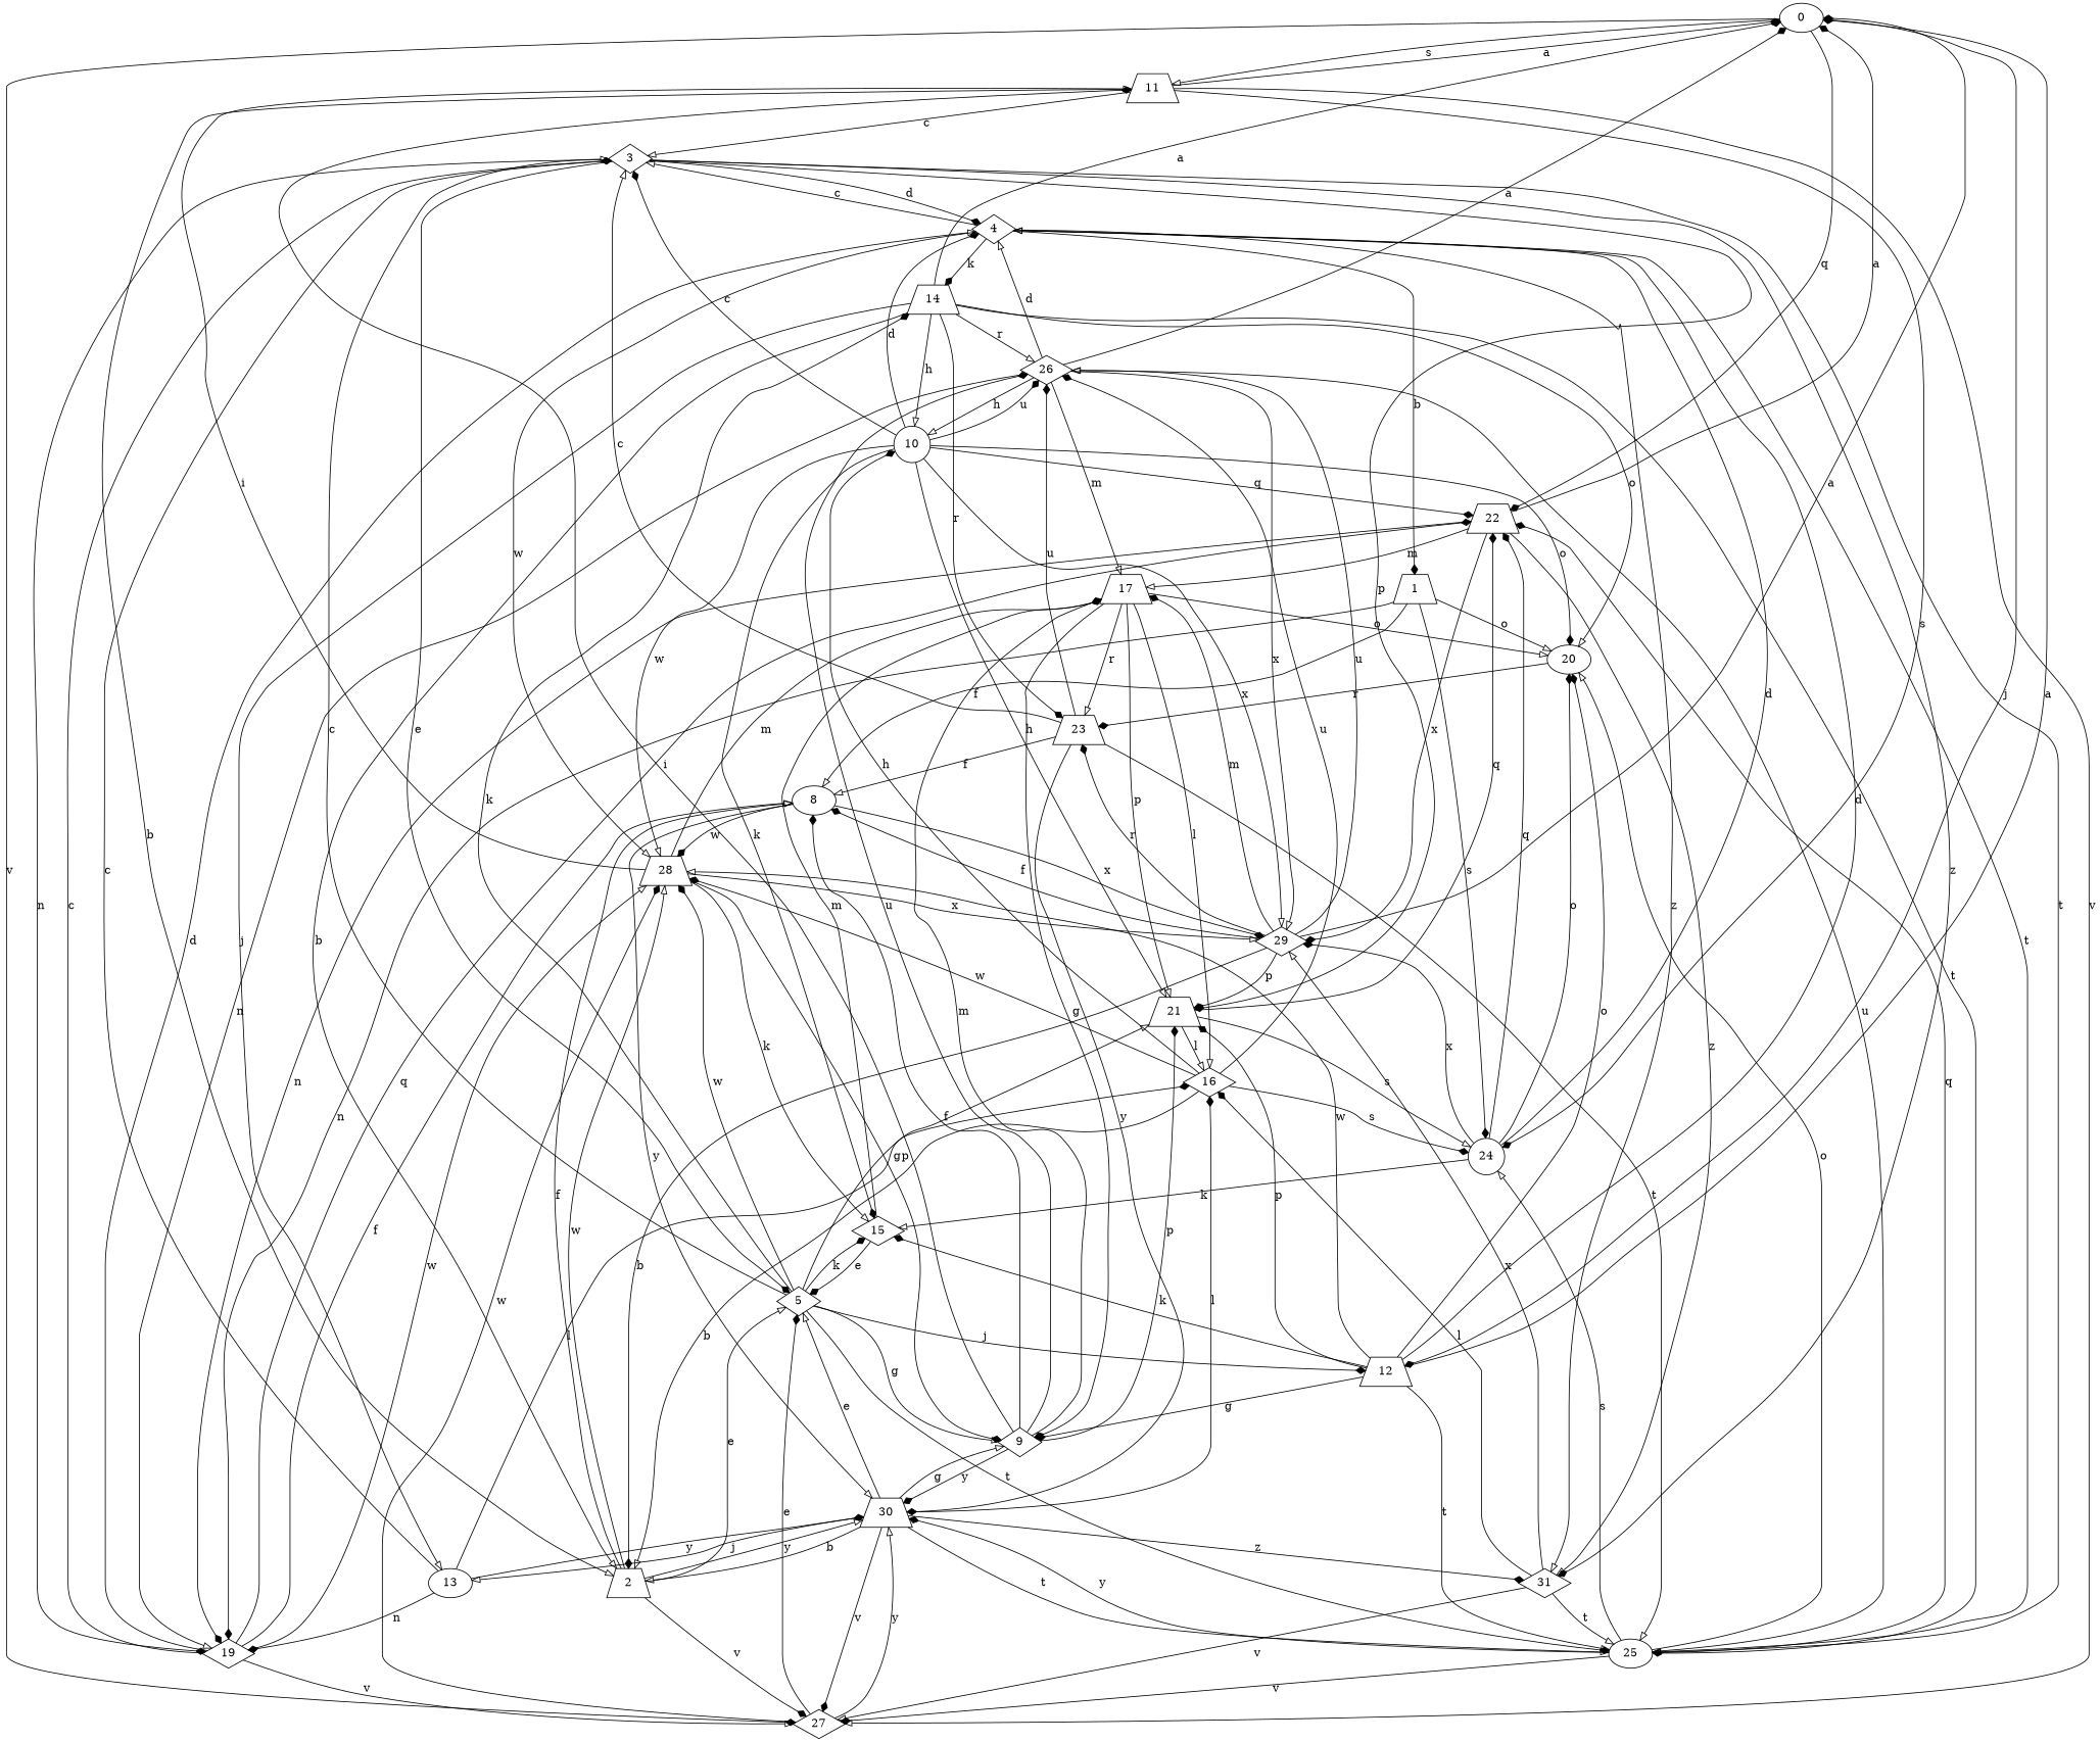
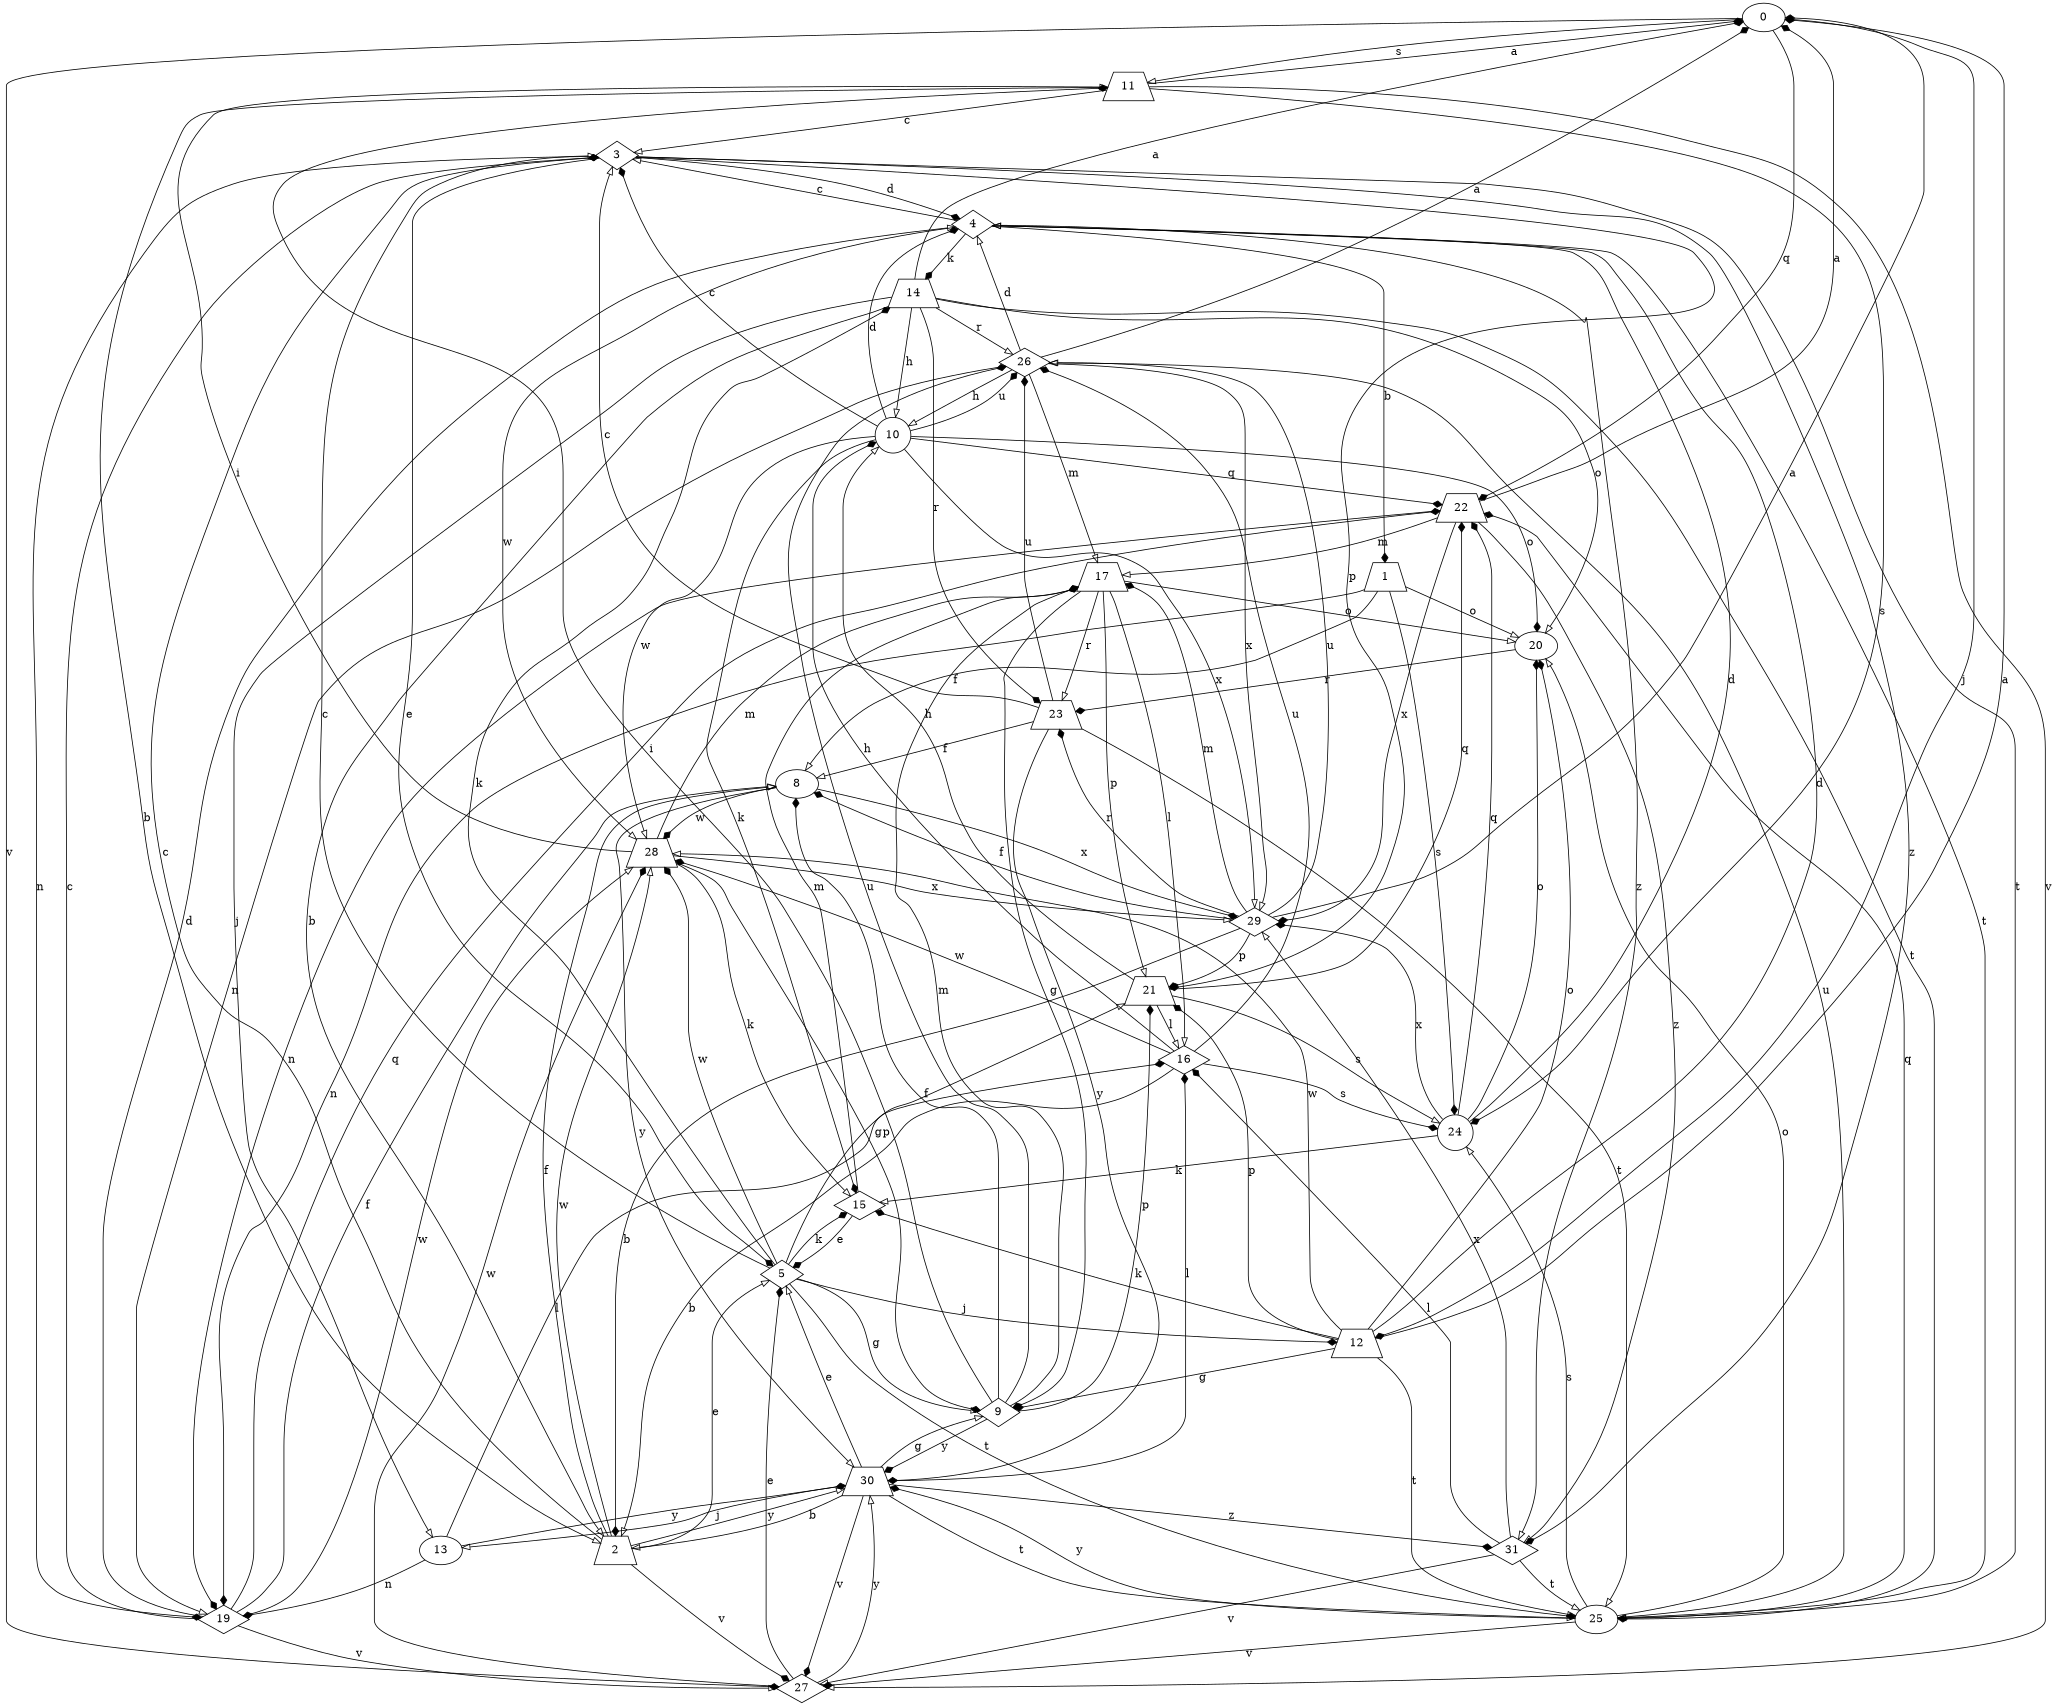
  strict digraph {
    node [shape=trapezium]
    edge [arrowhead=diamond]
    0 [shape=ellipse]
    11
    12
    22
    27 [shape=diamond]
    24 [shape=circle]
    2
    3 [shape=diamond]
    20 [shape=ellipse]
    28
    4 [shape=diamond]
    21
    25 [shape=ellipse]
    9 [shape=diamond]
    15 [shape=diamond]
    19 [shape=diamond]
    31 [shape=diamond]
    29 [shape=diamond]
    17
    5 [shape=diamond]
    30
    8 [shape=ellipse]
    1
    23
    14
    13 [shape=ellipse]
    16 [shape=diamond]
    10 [shape=circle]
    26 [shape=diamond]
    0 -> 11 [arrowhead=onormal label=s]
    0 -> 12 [label=j]
    0 -> 22 [label=q]
    0 -> 27 [label=v]
    11 -> 0 [label=a]
    11 -> 27 [arrowhead=onormal label=v]
    11 -> 24 [label=s]
    11 -> 2 [arrowhead=onormal label=b]
    11 -> 3 [arrowhead=onormal label=c]
    12 -> 0 [label=a]
    12 -> 20 [label=o]
    12 -> 28 [arrowhead=onormal label=w]
    12 -> 4 [arrowhead=onormal label=d]
    12 -> 21 [label=p]
    12 -> 25 [arrowhead=onormal label=t]
    12 -> 9 [label=g]
    12 -> 15 [label=k]
    22 -> 0 [label=a]
    22 -> 19 [label=n]
    22 -> 31 [arrowhead=onormal label=z]
    22 -> 29 [label=x]
    22 -> 17 [arrowhead=onormal label=m]
    27 -> 28 [label=w]
    27 -> 5 [label=e]
    27 -> 30 [arrowhead=onormal label=y]
    24 -> 22 [label=q]
    24 -> 20 [label=o]
    24 -> 4 [arrowhead=onormal label=d]
    24 -> 15 [arrowhead=onormal label=k]
    24 -> 29 [label=x]
    2 -> 27 [label=v]
    2 -> 28 [arrowhead=onormal label=w]
    2 -> 5 [arrowhead=onormal label=e]
    2 -> 30 [arrowhead=onormal label=y]
    2 -> 8 [arrowhead=onormal label=f]
    3 -> 4 [label=d]
    3 -> 21 [label=p]
    3 -> 25 [arrowhead=onormal label=t]
    3 -> 19 [label=n]
    3 -> 31 [label=z]
    3 -> 5 [label=e]
    20 -> 23 [label=r]
    28 -> 11 [arrowhead=onormal label=i]
    28 -> 9 [label=g]
    28 -> 15 [arrowhead=onormal label=k]
    28 -> 29 [arrowhead=onormal label=x]
    28 -> 17 [label=m]
    4 -> 3 [arrowhead=onormal label=c]
    4 -> 28 [arrowhead=onormal label=w]
    4 -> 25 [arrowhead=onormal label=t]
    4 -> 31 [arrowhead=onormal label=z]
    4 -> 1 [label=b]
    4 -> 14 [label=k]
    21 -> 22 [label=q]
    21 -> 24 [arrowhead=onormal label=s]
    21 -> 16 [arrowhead=onormal label=l]
-   10 -> 21 [arrowhead=onormal label=h]
+   21 -> 10 [arrowhead=onormal label=h]
    25 -> 22 [label=q]
    25 -> 27 [label=v]
    25 -> 24 [arrowhead=onormal label=s]
    25 -> 20 [arrowhead=onormal label=o]
    25 -> 30 [label=y]
    25 -> 26 [arrowhead=onormal label=u]
    9 -> 11 [label=i]
    9 -> 21 [label=p]
    9 -> 17 [label=m]
    9 -> 30 [label=y]
    9 -> 8 [label=f]
    9 -> 26 [label=u]
    15 -> 17 [label=m]
    15 -> 5 [label=e]
    19 -> 22 [label=q]
    19 -> 27 [arrowhead=onormal label=v]
    19 -> 3 [label=c]
    19 -> 28 [arrowhead=onormal label=w]
    19 -> 4 [arrowhead=onormal label=d]
    19 -> 8 [arrowhead=onormal label=f]
    31 -> 27 [arrowhead=onormal label=v]
    31 -> 25 [arrowhead=onormal label=t]
    31 -> 29 [arrowhead=onormal label=x]
    31 -> 16 [label=l]
    29 -> 0 [label=a]
    29 -> 2 [label=b]
    29 -> 21 [label=p]
    29 -> 17 [label=m]
    29 -> 8 [label=f]
    29 -> 23 [label=r]
    29 -> 26 [arrowhead=onormal label=u]
    17 -> 20 [arrowhead=onormal label=o]
    17 -> 21 [arrowhead=onormal label=p]
    17 -> 9 [label=g]
    17 -> 23 [arrowhead=onormal label=r]
    17 -> 16 [arrowhead=onormal label=l]
    5 -> 12 [label=j]
    5 -> 3 [arrowhead=onormal label=c]
    5 -> 28 [label=w]
    5 -> 21 [arrowhead=onormal label=p]
    5 -> 25 [label=t]
    5 -> 9 [arrowhead=onormal label=g]
    5 -> 15 [label=k]
    5 -> 14 [label=k]
    30 -> 27 [label=v]
    30 -> 2 [arrowhead=onormal label=b]
    30 -> 25 [arrowhead=onormal label=t]
    30 -> 9 [arrowhead=onormal label=g]
    30 -> 31 [label=z]
    30 -> 5 [arrowhead=onormal label=e]
    30 -> 13 [arrowhead=onormal label=j]
    30 -> 16 [label=l]
    8 -> 28 [label=w]
    8 -> 29 [label=x]
    8 -> 30 [arrowhead=onormal label=y]
    1 -> 24 [label=s]
    1 -> 20 [arrowhead=onormal label=o]
    1 -> 19 [label=n]
    1 -> 8 [arrowhead=onormal label=f]
    23 -> 3 [arrowhead=onormal label=c]
    23 -> 25 [arrowhead=onormal label=t]
    23 -> 30 [label=y]
    23 -> 8 [arrowhead=onormal label=f]
    23 -> 26 [label=u]
    14 -> 0 [label=a]
    14 -> 2 [arrowhead=onormal label=b]
    14 -> 20 [arrowhead=onormal label=o]
    14 -> 25 [label=t]
    14 -> 23 [label=r]
    14 -> 13 [arrowhead=onormal label=j]
    14 -> 10 [arrowhead=onormal label=h]
    14 -> 26 [arrowhead=onormal label=r]
-   13 -> 3 [label=c]
+   2 -> 3 [label=c]
    13 -> 19 [label=n]
    13 -> 30 [label=y]
    13 -> 16 [label=l]
    16 -> 24 [label=s]
    16 -> 2 [arrowhead=onormal label=b]
    16 -> 28 [label=w]
    16 -> 10 [label=h]
    16 -> 26 [label=u]
    10 -> 22 [label=q]
    10 -> 3 [label=c]
    10 -> 20 [label=o]
    10 -> 28 [arrowhead=onormal label=w]
    10 -> 4 [label=d]
    10 -> 15 [label=k]
    10 -> 29 [arrowhead=onormal label=x]
    10 -> 26 [label=u]
    26 -> 0 [label=a]
    26 -> 4 [arrowhead=onormal label=d]
    26 -> 19 [arrowhead=onormal label=n]
    26 -> 29 [arrowhead=onormal label=x]
    26 -> 17 [arrowhead=onormal label=m]
    26 -> 10 [arrowhead=onormal label=h]
  }
